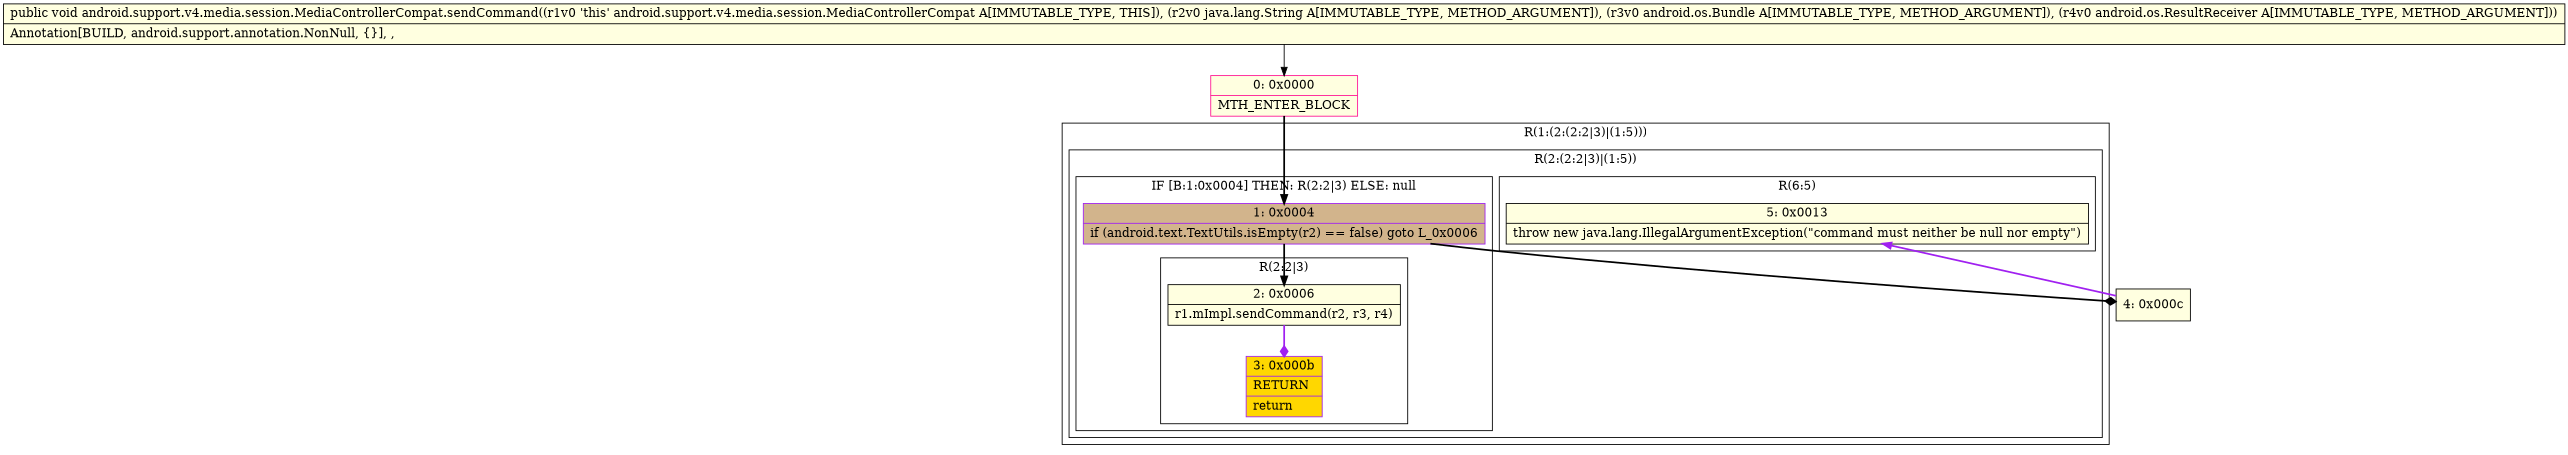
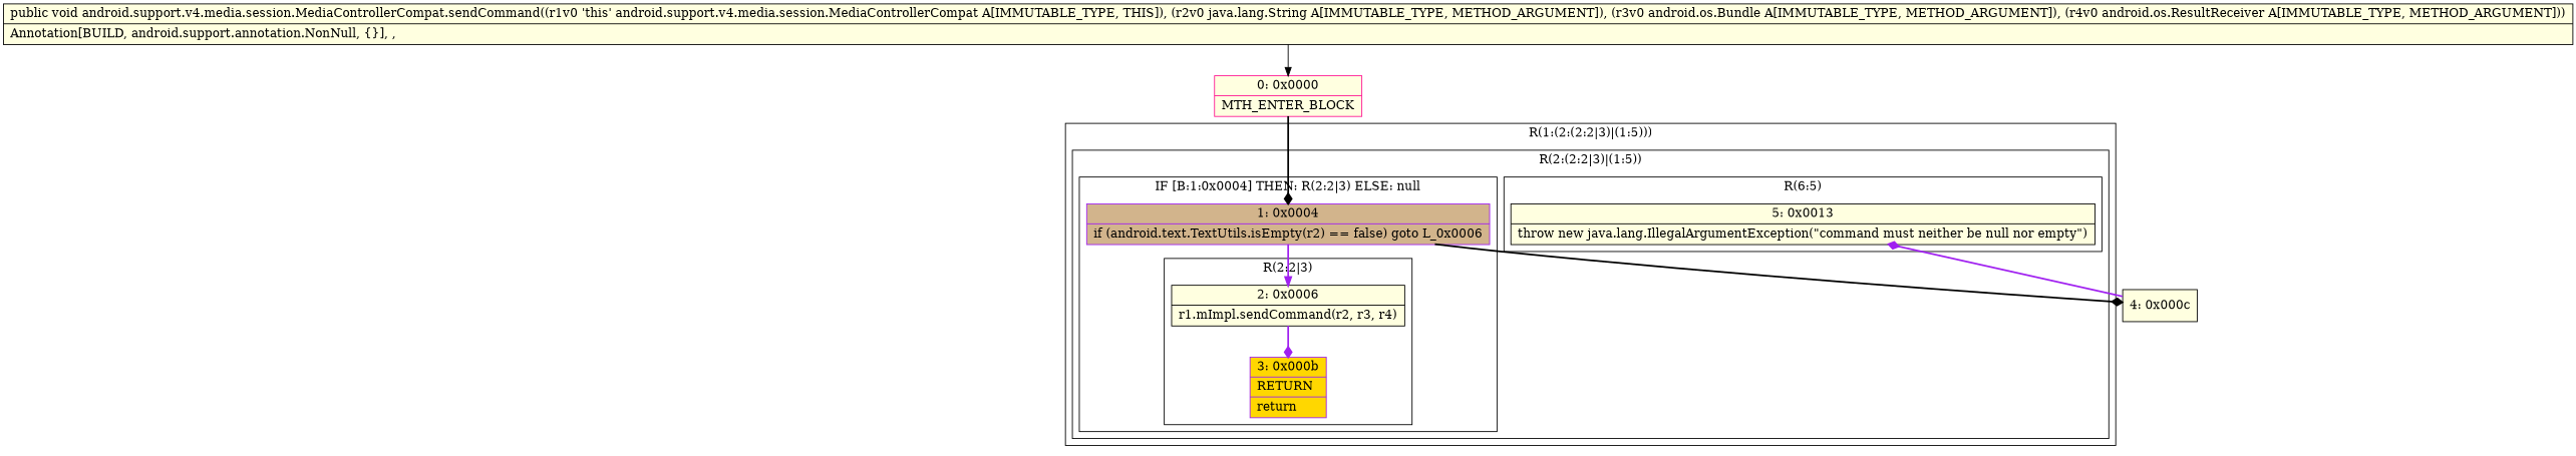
  digraph {
    fontname="DejaVu Serif"
    node [color=black fillcolor=lightyellow fontname="DejaVu Serif" shape=record style=filled]
    edge [arrowhead=normal color=purple fontname="DejaVu Serif" style=bold]
    n1 [label="{2\:\ 0x0006|r1.mImpl.sendCommand(r2, r3, r4)\l}"]
    n2 [color=purple fillcolor=gold label="{3\:\ 0x000b|RETURN\l|return\l}"]
    n3 [color=purple fillcolor=tan label="{1\:\ 0x0004|if (android.text.TextUtils.isEmpty(r2) == false) goto L_0x0006\l}"]
    n4 [label="{5\:\ 0x0013|throw new java.lang.IllegalArgumentException(\"command must neither be null nor empty\")\l}"]
    n5 [label="{4\:\ 0x000c}"]
    n6 [color=deeppink label="{0\:\ 0x0000|MTH_ENTER_BLOCK\l}"]
    n7 [label="{public void android.support.v4.media.session.MediaControllerCompat.sendCommand((r1v0 'this' android.support.v4.media.session.MediaControllerCompat A[IMMUTABLE_TYPE, THIS]), (r2v0 java.lang.String A[IMMUTABLE_TYPE, METHOD_ARGUMENT]), (r3v0 android.os.Bundle A[IMMUTABLE_TYPE, METHOD_ARGUMENT]), (r4v0 android.os.ResultReceiver A[IMMUTABLE_TYPE, METHOD_ARGUMENT]))  | Annotation[BUILD, android.support.annotation.NonNull, \{\}], , \l}"]
    subgraph cluster_1 {
      label="R(1:(2:(2:2|3)|(1:5)))"
      subgraph cluster_2 {
        label="R(2:(2:2|3)|(1:5))"
        subgraph cluster_3 {
          label="IF [B:1:0x0004] THEN: R(2:2|3) ELSE: null"
          n3
          subgraph cluster_4 {
            label="R(2:2|3)"
            n1
            n2
          }
        }
        subgraph cluster_5 {
          label="R(6:5)"
          n4
        }
      }
    }
    n1 -> n2 [arrowhead=diamond]
-   n3 -> n1 [color=black]
+   n3 -> n1
    n3 -> n5 [arrowhead=diamond color=black]
-   n5 -> n4
-   n6 -> n3 [color=black]
+   n5 -> n4 [arrowhead=diamond]
+   n6 -> n3 [arrowhead=diamond color=black]
    n7 -> n6 [color=black style=solid]
  }
